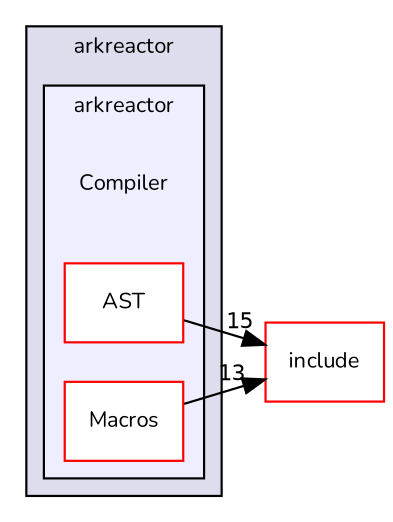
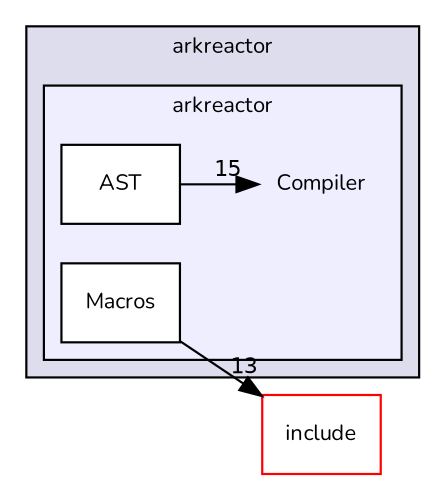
  digraph {
    compound=true
    rankdir=LR
    fontname=Nunito
    node [fontname=Nunito fontsize=10 shape=box fillcolor=white style=filled]
    edge [labeldistance=1.5 labelfontname=Helvetica labelfontsize=10 fontname=Nunito]
    n1 [label=Compiler shape=plaintext fillcolor="" style=""]
-   n2 [label=AST color=red]
-   n3 [color=red label=Macros]
+   n2 [label=AST]
+   n3 [color=black label=Macros]
    n4 [color=red label=include]
    subgraph cluster_1 {
      bgcolor="#ddddee"
      fontsize=10
      label=arkreactor
      pencolor=black
      subgraph cluster_2 {
        bgcolor="#eeeeff"
        fontsize=10
        pencolor=black
        n1
        n2
        n3
      }
    }
-   n2 -> n4 [headlabel=15]
+   n2 -> n1 [headlabel=15]
    n3 -> n4 [headlabel=13]
  }
